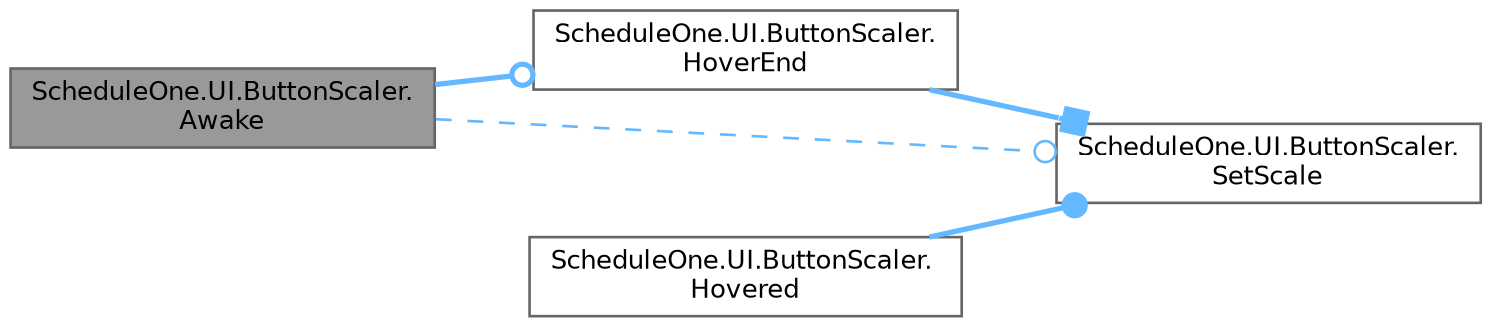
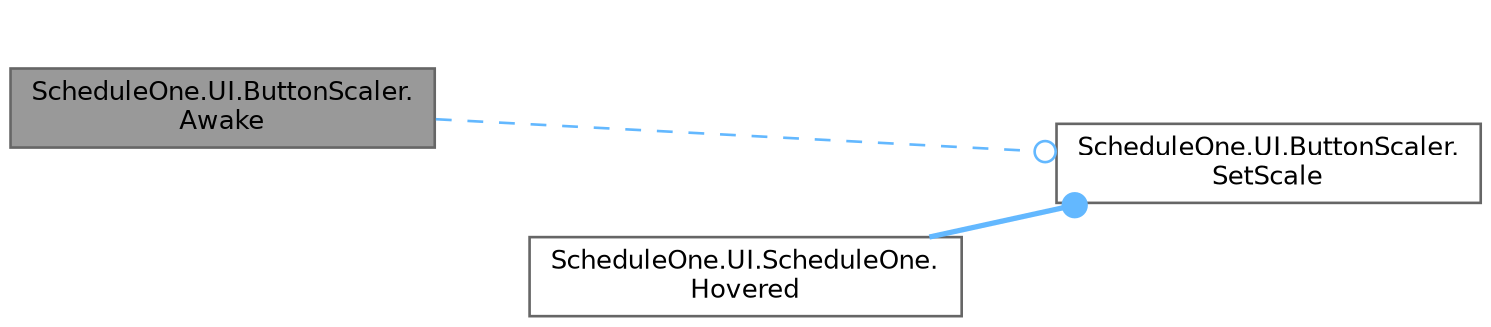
  digraph {
    rankdir=LR
    node [color=grey40 fillcolor=white fontname=Helvetica fontsize=10 shape=box style=filled]
    edge [arrowhead=odot color=steelblue1 fontname=Helvetica fontsize=10 labelfontname=Helvetica labelfontsize=10 style=bold]
    n1 [color=gray40 fillcolor=grey60 fontcolor=black height=0.2 label="ScheduleOne.UI.ButtonScaler.\lAwake" width=0.4]
-   n2 [height=0.2 label="ScheduleOne.UI.ButtonScaler.\lHoverEnd" width=0.4]
    n3 [height=0.2 label="ScheduleOne.UI.ButtonScaler.\lSetScale" width=0.4]
-   n4 [height=0.2 label="ScheduleOne.UI.ButtonScaler.\lHovered" width=0.4]
-   n1 -> n2
+   n4 [height=0.2 label="ScheduleOne.UI.ScheduleOne.\lHovered" width=0.4]
    n1 -> n3 [style=dashed]
-   n2 -> n3 [arrowhead=box]
    n4 -> n3 [arrowhead=dot]
  }
